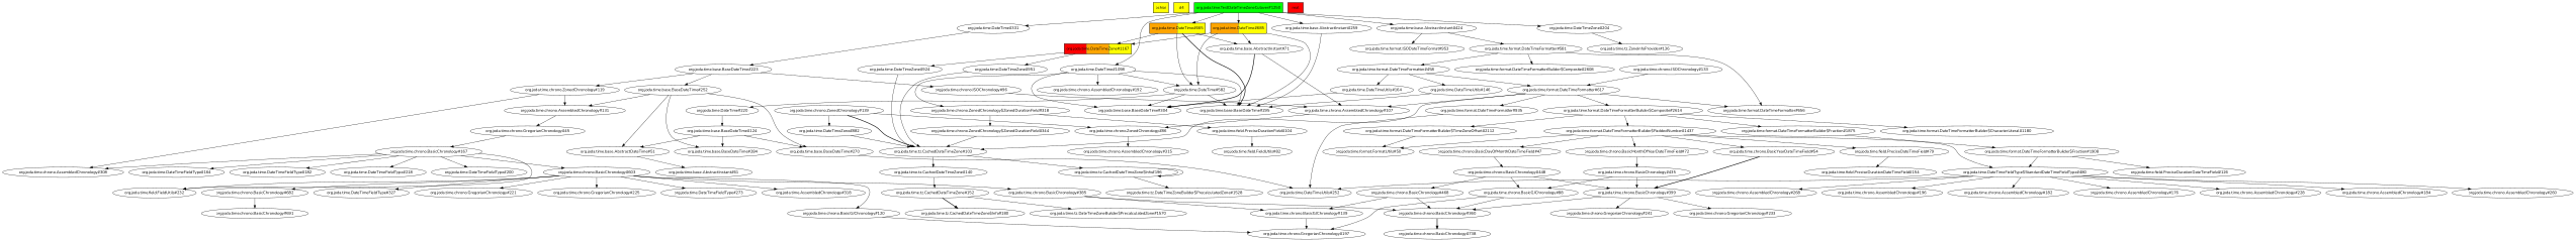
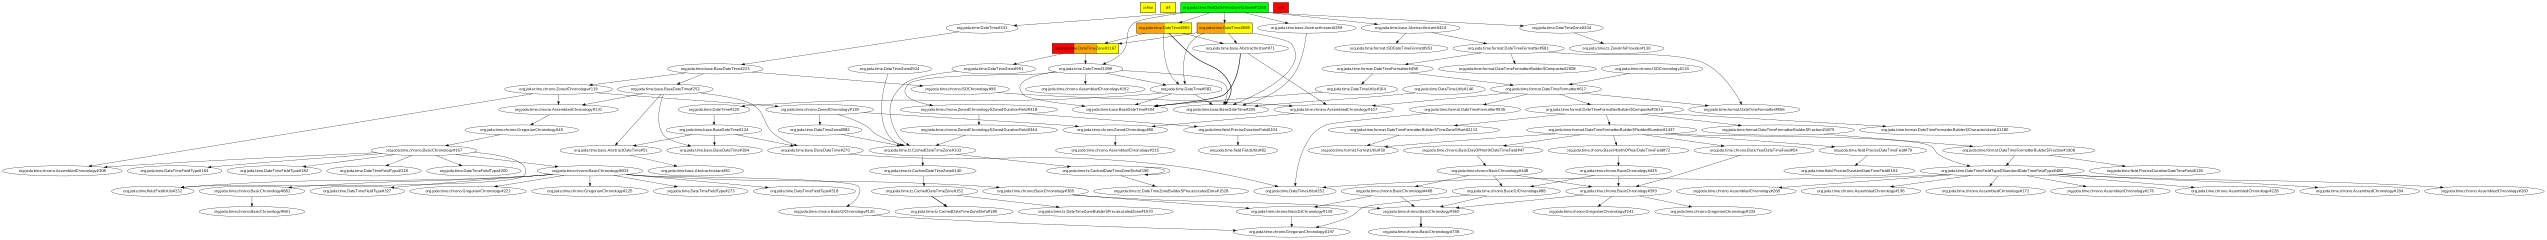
  digraph {
    fontname=Nunito
    node [fontname=Nunito]
    edge [fontname=Nunito]
    ochiai [fillcolor=yellow shape=box style=striped]
    d4 [fillcolor=yellow shape=box style=striped]
    "org.joda.time.DateTime#685" [fillcolor="orange:yellow" shape=box style=striped]
    "org.joda.time.DateTimeZone#1167" [fillcolor="red:orange:yellow" shape=box style=striped]
    "org.joda.time.base.BaseDateTime#295"
    "org.joda.time.DateTime#582"
    "org.joda.time.base.AbstractInstant#71"
    "org.joda.time.DateTimeZone#924"
    "org.joda.time.DateTimeZone#951"
    "org.joda.time.base.BaseDateTime#304"
    "org.joda.time.DateTime#220"
    "org.joda.time.chrono.AssembledChronology#107"
    "org.joda.time.DateTime#665" [fillcolor="orange:yellow" shape=box style=striped]
    "org.joda.time.TestDateTimeZoneCutover#1250" [fillcolor=green shape=box style=striped]
    "org.joda.time.DateTime#1098"
    "org.joda.time.DateTime#331"
    "org.joda.time.base.AbstractInstant#424"
    "org.joda.time.base.AbstractInstant#259"
    "org.joda.time.DateTimeZone#204"
    "org.joda.time.chrono.ZonedChronology$ZonedDurationField#318"
    "org.joda.time.chrono.AssembledChronology#192"
    "org.joda.time.base.BaseDateTime#223"
    "org.joda.time.format.ISODateTimeFormat#953"
    "org.joda.time.format.DateTimeFormatter#581"
    "org.joda.time.tz.ZoneInfoProvider#136"
    real [fillcolor=red shape=box style=striped]
    "org.joda.time.tz.CachedDateTimeZone#103"
    "org.joda.time.chrono.ZonedChronology$ZonedDurationField#344"
    "org.joda.time.field.PreciseDurationField#104"
    "org.joda.time.field.FieldUtils#82"
    "org.joda.time.base.BaseDateTime#252"
    "org.joda.time.chrono.ISOChronology#96"
    "org.joda.time.chrono.ZonedChronology#119"
    "org.joda.time.chrono.AssembledChronology#131"
    "org.joda.time.base.AbstractDateTime#51"
    "org.joda.time.base.BaseDateTime#284"
    "org.joda.time.base.BaseDateTime#270"
    "org.joda.time.chrono.GregorianChronology#45"
    "org.joda.time.base.AbstractInstant#61"
    "org.joda.time.DateTimeUtils#252"
    "org.joda.time.chrono.BasicChronology#167"
    "org.joda.time.chrono.AssembledChronology#308"
    "org.joda.time.chrono.ZonedChronology#139"
    "org.joda.time.DateTimeFieldType#218"
    "org.joda.time.DateTimeFieldType#200"
    "org.joda.time.chrono.BasicChronology#603"
    "org.joda.time.DateTimeFieldType#164"
    "org.joda.time.field.FieldUtils#232"
    "org.joda.time.DateTimeFieldType#182"
    "org.joda.time.format.DateTimeFormatterBuilder$Composite#2614"
    "org.joda.time.format.DateTimeFormatterBuilder$Fraction#1875"
    "org.joda.time.format.DateTimeFormatterBuilder$CharacterLiteral#1180"
    "org.joda.time.format.DateTimeFormatterBuilder$PaddedNumber#1437"
    "org.joda.time.format.DateTimeFormatterBuilder$TimeZoneOffset#2112"
    "org.joda.time.format.DateTimeFormatterBuilder$Fraction#1908"
    "org.joda.time.DateTimeFieldType$StandardDateTimeFieldType#480"
    "org.joda.time.chrono.BasicDayOfMonthDateTimeField#47"
    "org.joda.time.chrono.BasicMonthOfYearDateTimeField#72"
    "org.joda.time.chrono.BasicYearDateTimeField#54"
    "org.joda.time.field.PreciseDateTimeField#79"
    "org.joda.time.format.FormatUtils#50"
    "org.joda.time.field.PreciseDurationDateTimeField#126"
    "org.joda.time.base.BaseDateTime#124"
    "org.joda.time.tz.CachedDateTimeZone$Info#196"
    "org.joda.time.tz.CachedDateTimeZone#140"
    "org.joda.time.chrono.BasicChronology#385"
    "org.joda.time.DateTimeFieldType#327"
    "org.joda.time.chrono.BasicChronology#682"
    "org.joda.time.chrono.GregorianChronology#221"
    "org.joda.time.chrono.BasicGJChronology#120"
    "org.joda.time.chrono.GregorianChronology#225"
    "org.joda.time.DateTimeFieldType#273"
-   "org.joda.time.DateTimeFieldType#318" [label="org.joda.time.AssembledChronology#318"]
+   "org.joda.time.DateTimeFieldType#318"
    "org.joda.time.DateTimeZone#882"
    "org.joda.time.chrono.ZonedChronology#86"
    "org.joda.time.chrono.AssembledChronology#315"
    "org.joda.time.chrono.BasicGJChronology#88"
    "org.joda.time.chrono.BasicChronology#360"
    "org.joda.time.chrono.GregorianChronology#197"
    "org.joda.time.chrono.BasicChronology#738"
    "org.joda.time.chrono.BasicGJChronology#139"
    "org.joda.time.chrono.BasicChronology#468"
    "org.joda.time.chrono.BasicChronology#399"
    "org.joda.time.chrono.GregorianChronology#233"
    "org.joda.time.chrono.GregorianChronology#241"
    "org.joda.time.tz.DateTimeZoneBuilder$PrecalculatedZone#1528"
    "org.joda.time.tz.CachedDateTimeZone#152"
    "org.joda.time.format.DateTimeFormatter#617"
    "org.joda.time.format.DateTimeFormatter#935"
    "org.joda.time.format.DateTimeFormatter#656"
    "org.joda.time.chrono.ISOChronology#133"
    "org.joda.time.chrono.BasicChronology#691"
    "org.joda.time.chrono.AssembledChronology#260"
    "org.joda.time.chrono.AssembledChronology#268"
    "org.joda.time.chrono.AssembledChronology#196"
-   "org.joda.time.chrono.AssembledChronology#172" [label="org.joda.time.chrono.AssembledChronology#182"]
+   "org.joda.time.chrono.AssembledChronology#172"
    "org.joda.time.chrono.AssembledChronology#176"
    "org.joda.time.chrono.AssembledChronology#228"
    "org.joda.time.chrono.AssembledChronology#184"
    "org.joda.time.chrono.BasicChronology#448"
    "org.joda.time.chrono.BasicChronology#435"
    "org.joda.time.field.PreciseDurationDateTimeField#154"
    "org.joda.time.format.DateTimeFormatter#458"
    "org.joda.time.format.DateTimeFormatterBuilder$Composite#2608"
    "org.joda.time.DateTimeUtils#146"
    "org.joda.time.DateTimeUtils#164"
    "org.joda.time.tz.DateTimeZoneBuilder$PrecalculatedZone#1570"
    "org.joda.time.tz.CachedDateTimeZone$Info#180"
    "org.joda.time.DateTime#685" -> "org.joda.time.DateTimeZone#1167"
    "org.joda.time.DateTime#685" -> "org.joda.time.base.BaseDateTime#295"
    "org.joda.time.DateTime#685" -> "org.joda.time.DateTime#582"
    "org.joda.time.DateTime#685" -> "org.joda.time.base.AbstractInstant#71"
-   "org.joda.time.DateTimeZone#1167" -> "org.joda.time.DateTimeZone#924"
+   "org.joda.time.DateTimeZone#1167" -> "org.joda.time.DateTime#1098"
    "org.joda.time.DateTimeZone#1167" -> "org.joda.time.DateTimeZone#951"
    "org.joda.time.DateTime#582" -> "org.joda.time.base.BaseDateTime#295"
    "org.joda.time.DateTime#582" -> "org.joda.time.base.BaseDateTime#304"
    "org.joda.time.DateTime#582" -> "org.joda.time.DateTime#220"
    "org.joda.time.base.AbstractInstant#71" -> "org.joda.time.base.BaseDateTime#304" [style=bold]
    "org.joda.time.base.AbstractInstant#71" -> "org.joda.time.chrono.AssembledChronology#107"
    "org.joda.time.DateTimeZone#924" -> "org.joda.time.tz.CachedDateTimeZone#103"
    "org.joda.time.DateTimeZone#951" -> "org.joda.time.tz.CachedDateTimeZone#103"
    "org.joda.time.DateTime#220" -> "org.joda.time.base.BaseDateTime#124"
    "org.joda.time.chrono.AssembledChronology#107" -> "org.joda.time.chrono.ZonedChronology#86"
    "org.joda.time.DateTime#665" -> "org.joda.time.DateTimeZone#1167"
    "org.joda.time.DateTime#665" -> "org.joda.time.base.BaseDateTime#295" [style=bold]
    "org.joda.time.DateTime#665" -> "org.joda.time.DateTime#582"
    "org.joda.time.DateTime#665" -> "org.joda.time.base.AbstractInstant#71"
    "org.joda.time.TestDateTimeZoneCutover#1250" -> "org.joda.time.DateTime#685"
    "org.joda.time.TestDateTimeZoneCutover#1250" -> "org.joda.time.DateTime#665"
    "org.joda.time.TestDateTimeZoneCutover#1250" -> "org.joda.time.DateTime#1098"
    "org.joda.time.TestDateTimeZoneCutover#1250" -> "org.joda.time.DateTime#331"
    "org.joda.time.TestDateTimeZoneCutover#1250" -> "org.joda.time.base.AbstractInstant#424"
    "org.joda.time.TestDateTimeZoneCutover#1250" -> "org.joda.time.base.AbstractInstant#259"
    "org.joda.time.TestDateTimeZoneCutover#1250" -> "org.joda.time.DateTimeZone#204"
    "org.joda.time.DateTime#1098" -> "org.joda.time.base.BaseDateTime#295"
    "org.joda.time.DateTime#1098" -> "org.joda.time.DateTime#582"
    "org.joda.time.DateTime#1098" -> "org.joda.time.base.BaseDateTime#304"
    "org.joda.time.DateTime#1098" -> "org.joda.time.chrono.ZonedChronology$ZonedDurationField#318"
    "org.joda.time.DateTime#1098" -> "org.joda.time.chrono.AssembledChronology#192"
    "org.joda.time.DateTime#331" -> "org.joda.time.base.BaseDateTime#223"
    "org.joda.time.base.AbstractInstant#424" -> "org.joda.time.format.ISODateTimeFormat#953"
    "org.joda.time.base.AbstractInstant#424" -> "org.joda.time.format.DateTimeFormatter#581"
    "org.joda.time.base.AbstractInstant#259" -> "org.joda.time.base.BaseDateTime#295"
    "org.joda.time.DateTimeZone#204" -> "org.joda.time.tz.ZoneInfoProvider#136"
    "org.joda.time.chrono.ZonedChronology$ZonedDurationField#318" -> "org.joda.time.chrono.ZonedChronology$ZonedDurationField#344"
    "org.joda.time.chrono.ZonedChronology$ZonedDurationField#318" -> "org.joda.time.field.PreciseDurationField#104"
    "org.joda.time.base.BaseDateTime#223" -> "org.joda.time.base.BaseDateTime#252"
    "org.joda.time.base.BaseDateTime#223" -> "org.joda.time.chrono.ISOChronology#96"
    "org.joda.time.base.BaseDateTime#223" -> "org.joda.time.chrono.ZonedChronology#119"
    "org.joda.time.format.DateTimeFormatter#581" -> "org.joda.time.format.DateTimeFormatter#656"
    "org.joda.time.format.DateTimeFormatter#581" -> "org.joda.time.format.DateTimeFormatter#458"
    "org.joda.time.format.DateTimeFormatter#581" -> "org.joda.time.format.DateTimeFormatterBuilder$Composite#2608"
    "org.joda.time.tz.CachedDateTimeZone#103" -> "org.joda.time.tz.CachedDateTimeZone$Info#196"
    "org.joda.time.tz.CachedDateTimeZone#103" -> "org.joda.time.tz.CachedDateTimeZone#140"
    "org.joda.time.chrono.ZonedChronology$ZonedDurationField#344" -> "org.joda.time.tz.CachedDateTimeZone#103"
    "org.joda.time.field.PreciseDurationField#104" -> "org.joda.time.field.FieldUtils#82"
    "org.joda.time.base.BaseDateTime#252" -> "org.joda.time.chrono.AssembledChronology#131"
    "org.joda.time.base.BaseDateTime#252" -> "org.joda.time.base.AbstractDateTime#51"
    "org.joda.time.base.BaseDateTime#252" -> "org.joda.time.base.BaseDateTime#284"
    "org.joda.time.base.BaseDateTime#252" -> "org.joda.time.base.BaseDateTime#270"
    "org.joda.time.chrono.ISOChronology#96" -> "org.joda.time.chrono.AssembledChronology#107"
    "org.joda.time.chrono.ZonedChronology#119" -> "org.joda.time.chrono.AssembledChronology#131"
    "org.joda.time.chrono.ZonedChronology#119" -> "org.joda.time.chrono.AssembledChronology#308"
+   "org.joda.time.chrono.ZonedChronology#119" -> "org.joda.time.chrono.ZonedChronology#139"
    "org.joda.time.chrono.AssembledChronology#131" -> "org.joda.time.chrono.GregorianChronology#45"
    "org.joda.time.base.AbstractDateTime#51" -> "org.joda.time.base.AbstractInstant#61"
    "org.joda.time.base.BaseDateTime#270" -> "org.joda.time.DateTimeUtils#252"
    "org.joda.time.chrono.GregorianChronology#45" -> "org.joda.time.chrono.BasicChronology#167"
    "org.joda.time.chrono.BasicChronology#167" -> "org.joda.time.chrono.AssembledChronology#308"
    "org.joda.time.chrono.BasicChronology#167" -> "org.joda.time.DateTimeFieldType#218"
    "org.joda.time.chrono.BasicChronology#167" -> "org.joda.time.DateTimeFieldType#200"
    "org.joda.time.chrono.BasicChronology#167" -> "org.joda.time.chrono.BasicChronology#603"
    "org.joda.time.chrono.BasicChronology#167" -> "org.joda.time.DateTimeFieldType#164"
    "org.joda.time.chrono.BasicChronology#167" -> "org.joda.time.field.FieldUtils#232"
    "org.joda.time.chrono.BasicChronology#167" -> "org.joda.time.DateTimeFieldType#182"
-   "org.joda.time.chrono.ZonedChronology#139" -> "org.joda.time.tz.CachedDateTimeZone#103" [style=bold]
+   "org.joda.time.chrono.ZonedChronology#139" -> "org.joda.time.tz.CachedDateTimeZone#103"
    "org.joda.time.chrono.ZonedChronology#139" -> "org.joda.time.DateTimeZone#882"
    "org.joda.time.chrono.ZonedChronology#139" -> "org.joda.time.chrono.ZonedChronology#86"
    "org.joda.time.chrono.BasicChronology#603" -> "org.joda.time.field.FieldUtils#232"
    "org.joda.time.chrono.BasicChronology#603" -> "org.joda.time.chrono.BasicChronology#385"
    "org.joda.time.chrono.BasicChronology#603" -> "org.joda.time.DateTimeFieldType#327"
    "org.joda.time.chrono.BasicChronology#603" -> "org.joda.time.chrono.BasicChronology#682"
    "org.joda.time.chrono.BasicChronology#603" -> "org.joda.time.chrono.GregorianChronology#221"
    "org.joda.time.chrono.BasicChronology#603" -> "org.joda.time.chrono.BasicGJChronology#120"
    "org.joda.time.chrono.BasicChronology#603" -> "org.joda.time.chrono.GregorianChronology#225"
    "org.joda.time.chrono.BasicChronology#603" -> "org.joda.time.DateTimeFieldType#273"
    "org.joda.time.chrono.BasicChronology#603" -> "org.joda.time.DateTimeFieldType#318"
    "org.joda.time.format.DateTimeFormatterBuilder$Composite#2614" -> "org.joda.time.format.DateTimeFormatterBuilder$Fraction#1875"
    "org.joda.time.format.DateTimeFormatterBuilder$Composite#2614" -> "org.joda.time.format.DateTimeFormatterBuilder$CharacterLiteral#1180"
    "org.joda.time.format.DateTimeFormatterBuilder$Composite#2614" -> "org.joda.time.format.DateTimeFormatterBuilder$PaddedNumber#1437"
    "org.joda.time.format.DateTimeFormatterBuilder$Composite#2614" -> "org.joda.time.format.DateTimeFormatterBuilder$TimeZoneOffset#2112"
    "org.joda.time.format.DateTimeFormatterBuilder$Fraction#1875" -> "org.joda.time.format.DateTimeFormatterBuilder$Fraction#1908"
    "org.joda.time.format.DateTimeFormatterBuilder$PaddedNumber#1437" -> "org.joda.time.DateTimeFieldType$StandardDateTimeFieldType#480"
    "org.joda.time.format.DateTimeFormatterBuilder$PaddedNumber#1437" -> "org.joda.time.chrono.BasicDayOfMonthDateTimeField#47"
    "org.joda.time.format.DateTimeFormatterBuilder$PaddedNumber#1437" -> "org.joda.time.chrono.BasicMonthOfYearDateTimeField#72"
    "org.joda.time.format.DateTimeFormatterBuilder$PaddedNumber#1437" -> "org.joda.time.chrono.BasicYearDateTimeField#54"
    "org.joda.time.format.DateTimeFormatterBuilder$PaddedNumber#1437" -> "org.joda.time.field.PreciseDateTimeField#79"
    "org.joda.time.format.DateTimeFormatterBuilder$PaddedNumber#1437" -> "org.joda.time.format.FormatUtils#50"
    "org.joda.time.format.DateTimeFormatterBuilder$TimeZoneOffset#2112" -> "org.joda.time.format.FormatUtils#50"
    "org.joda.time.format.DateTimeFormatterBuilder$Fraction#1908" -> "org.joda.time.DateTimeFieldType$StandardDateTimeFieldType#480"
    "org.joda.time.format.DateTimeFormatterBuilder$Fraction#1908" -> "org.joda.time.field.PreciseDurationDateTimeField#126"
    "org.joda.time.DateTimeFieldType$StandardDateTimeFieldType#480" -> "org.joda.time.DateTimeUtils#252"
    "org.joda.time.DateTimeFieldType$StandardDateTimeFieldType#480" -> "org.joda.time.chrono.AssembledChronology#260"
    "org.joda.time.DateTimeFieldType$StandardDateTimeFieldType#480" -> "org.joda.time.chrono.AssembledChronology#268"
    "org.joda.time.DateTimeFieldType$StandardDateTimeFieldType#480" -> "org.joda.time.chrono.AssembledChronology#196"
    "org.joda.time.DateTimeFieldType$StandardDateTimeFieldType#480" -> "org.joda.time.chrono.AssembledChronology#172"
    "org.joda.time.DateTimeFieldType$StandardDateTimeFieldType#480" -> "org.joda.time.chrono.AssembledChronology#176"
    "org.joda.time.DateTimeFieldType$StandardDateTimeFieldType#480" -> "org.joda.time.chrono.AssembledChronology#228"
    "org.joda.time.DateTimeFieldType$StandardDateTimeFieldType#480" -> "org.joda.time.chrono.AssembledChronology#184"
    "org.joda.time.chrono.BasicDayOfMonthDateTimeField#47" -> "org.joda.time.chrono.BasicChronology#448"
    "org.joda.time.chrono.BasicMonthOfYearDateTimeField#72" -> "org.joda.time.chrono.BasicChronology#435"
-   "org.joda.time.chrono.BasicYearDateTimeField#54" -> "org.joda.time.chrono.BasicChronology#399" [style=bold]
+   "org.joda.time.chrono.BasicYearDateTimeField#54" -> "org.joda.time.chrono.BasicChronology#399"
    "org.joda.time.field.PreciseDateTimeField#79" -> "org.joda.time.field.PreciseDurationDateTimeField#154"
    "org.joda.time.base.BaseDateTime#124" -> "org.joda.time.base.AbstractDateTime#51"
    "org.joda.time.base.BaseDateTime#124" -> "org.joda.time.base.BaseDateTime#284"
    "org.joda.time.base.BaseDateTime#124" -> "org.joda.time.base.BaseDateTime#270"
    "org.joda.time.tz.CachedDateTimeZone$Info#196" -> "org.joda.time.tz.CachedDateTimeZone$Info#196"
    "org.joda.time.tz.CachedDateTimeZone$Info#196" -> "org.joda.time.tz.DateTimeZoneBuilder$PrecalculatedZone#1528"
    "org.joda.time.tz.CachedDateTimeZone#140" -> "org.joda.time.tz.CachedDateTimeZone#152"
    "org.joda.time.chrono.BasicChronology#385" -> "org.joda.time.chrono.BasicChronology#360"
    "org.joda.time.chrono.BasicChronology#385" -> "org.joda.time.chrono.BasicGJChronology#139"
    "org.joda.time.chrono.BasicChronology#682" -> "org.joda.time.chrono.BasicChronology#691"
    "org.joda.time.chrono.BasicGJChronology#120" -> "org.joda.time.chrono.GregorianChronology#197"
    "org.joda.time.DateTimeZone#882" -> "org.joda.time.tz.CachedDateTimeZone#103"
    "org.joda.time.chrono.ZonedChronology#86" -> "org.joda.time.chrono.AssembledChronology#315"
    "org.joda.time.chrono.BasicGJChronology#88" -> "org.joda.time.chrono.BasicChronology#360"
    "org.joda.time.chrono.BasicGJChronology#88" -> "org.joda.time.chrono.GregorianChronology#197"
    "org.joda.time.chrono.BasicChronology#360" -> "org.joda.time.chrono.BasicChronology#738" [style=bold]
    "org.joda.time.chrono.BasicGJChronology#139" -> "org.joda.time.chrono.GregorianChronology#197"
    "org.joda.time.chrono.BasicChronology#468" -> "org.joda.time.chrono.BasicChronology#360"
    "org.joda.time.chrono.BasicChronology#468" -> "org.joda.time.chrono.BasicGJChronology#139"
    "org.joda.time.chrono.BasicChronology#399" -> "org.joda.time.chrono.BasicChronology#360"
    "org.joda.time.chrono.BasicChronology#399" -> "org.joda.time.chrono.GregorianChronology#233"
    "org.joda.time.chrono.BasicChronology#399" -> "org.joda.time.chrono.GregorianChronology#241"
    "org.joda.time.tz.CachedDateTimeZone#152" -> "org.joda.time.tz.DateTimeZoneBuilder$PrecalculatedZone#1570"
    "org.joda.time.tz.CachedDateTimeZone#152" -> "org.joda.time.tz.CachedDateTimeZone$Info#180" [style=bold]
    "org.joda.time.format.DateTimeFormatter#617" -> "org.joda.time.chrono.AssembledChronology#107"
-   "org.joda.time.format.DateTimeFormatter#617" -> "org.joda.time.tz.CachedDateTimeZone#103"
    "org.joda.time.format.DateTimeFormatter#617" -> "org.joda.time.format.DateTimeFormatterBuilder$Composite#2614"
    "org.joda.time.format.DateTimeFormatter#617" -> "org.joda.time.format.DateTimeFormatter#935"
    "org.joda.time.format.DateTimeFormatter#617" -> "org.joda.time.format.DateTimeFormatter#656"
    "org.joda.time.format.DateTimeFormatter#935" -> "org.joda.time.DateTimeUtils#252"
    "org.joda.time.chrono.ISOChronology#133" -> "org.joda.time.format.DateTimeFormatter#617"
    "org.joda.time.chrono.BasicChronology#448" -> "org.joda.time.chrono.BasicGJChronology#88"
    "org.joda.time.chrono.BasicChronology#448" -> "org.joda.time.chrono.BasicChronology#468"
    "org.joda.time.chrono.BasicChronology#448" -> "org.joda.time.chrono.BasicChronology#399"
    "org.joda.time.chrono.BasicChronology#435" -> "org.joda.time.chrono.BasicGJChronology#88"
    "org.joda.time.chrono.BasicChronology#435" -> "org.joda.time.chrono.BasicChronology#399"
    "org.joda.time.format.DateTimeFormatter#458" -> "org.joda.time.format.DateTimeFormatter#617"
-   "org.joda.time.format.DateTimeFormatter#458" -> "org.joda.time.DateTimeUtils#146"
    "org.joda.time.format.DateTimeFormatter#458" -> "org.joda.time.DateTimeUtils#164"
    "org.joda.time.DateTimeUtils#146" -> "org.joda.time.base.BaseDateTime#295"
    "org.joda.time.DateTimeUtils#164" -> "org.joda.time.base.BaseDateTime#304"
  }
